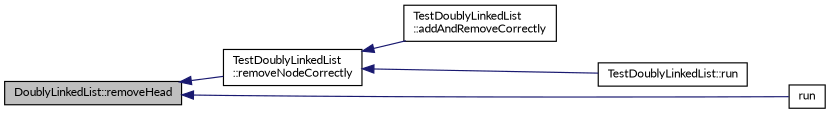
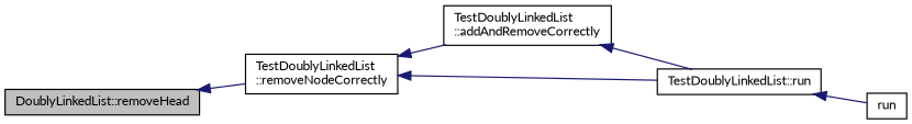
  digraph {
    fontname=Lato
    rankdir=LR
    node [color=black fillcolor=white fontname=Lato fontsize=10 shape=record style=filled]
    edge [color=midnightblue dir=back fontname=Lato fontsize=10 labelfontname=Helvetica labelfontsize=10 style=solid]
    n1 [fillcolor=grey75 fontcolor=black height=0.2 label="DoublyLinkedList::removeHead" width=0.4]
    n2 [height=0.2 label="TestDoublyLinkedList\l::removeNodeCorrectly" width=0.4]
    n3 [height=0.2 label="TestDoublyLinkedList\l::addAndRemoveCorrectly" width=0.4]
    n4 [height=0.2 label="TestDoublyLinkedList::run" width=0.4]
    n5 [height=0.2 label=run width=0.4]
    n1 -> n2
    n2 -> n3
    n2 -> n4
-   n1 -> n5
+   n3 -> n4
+   n4 -> n5
  }
